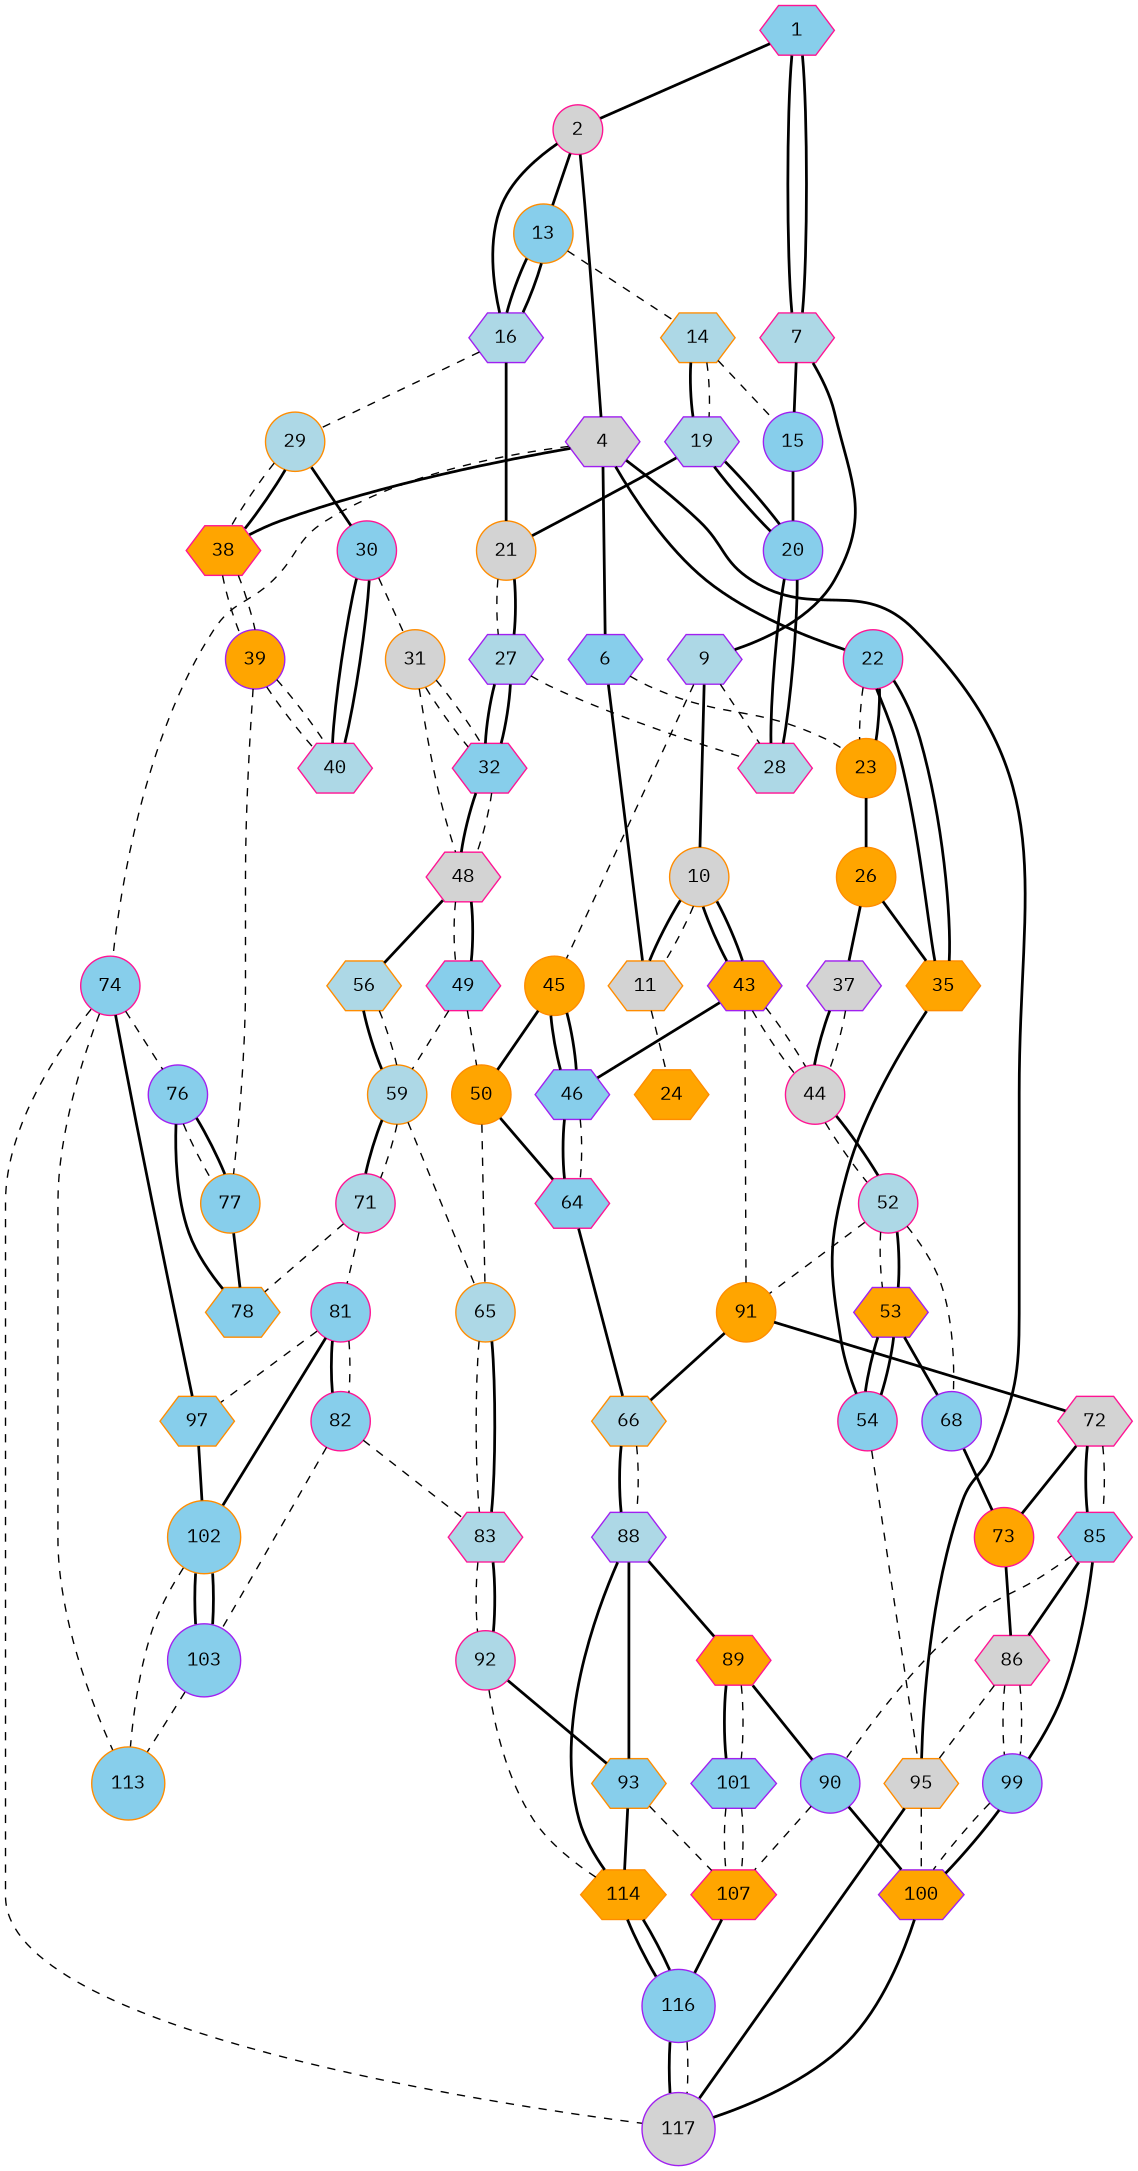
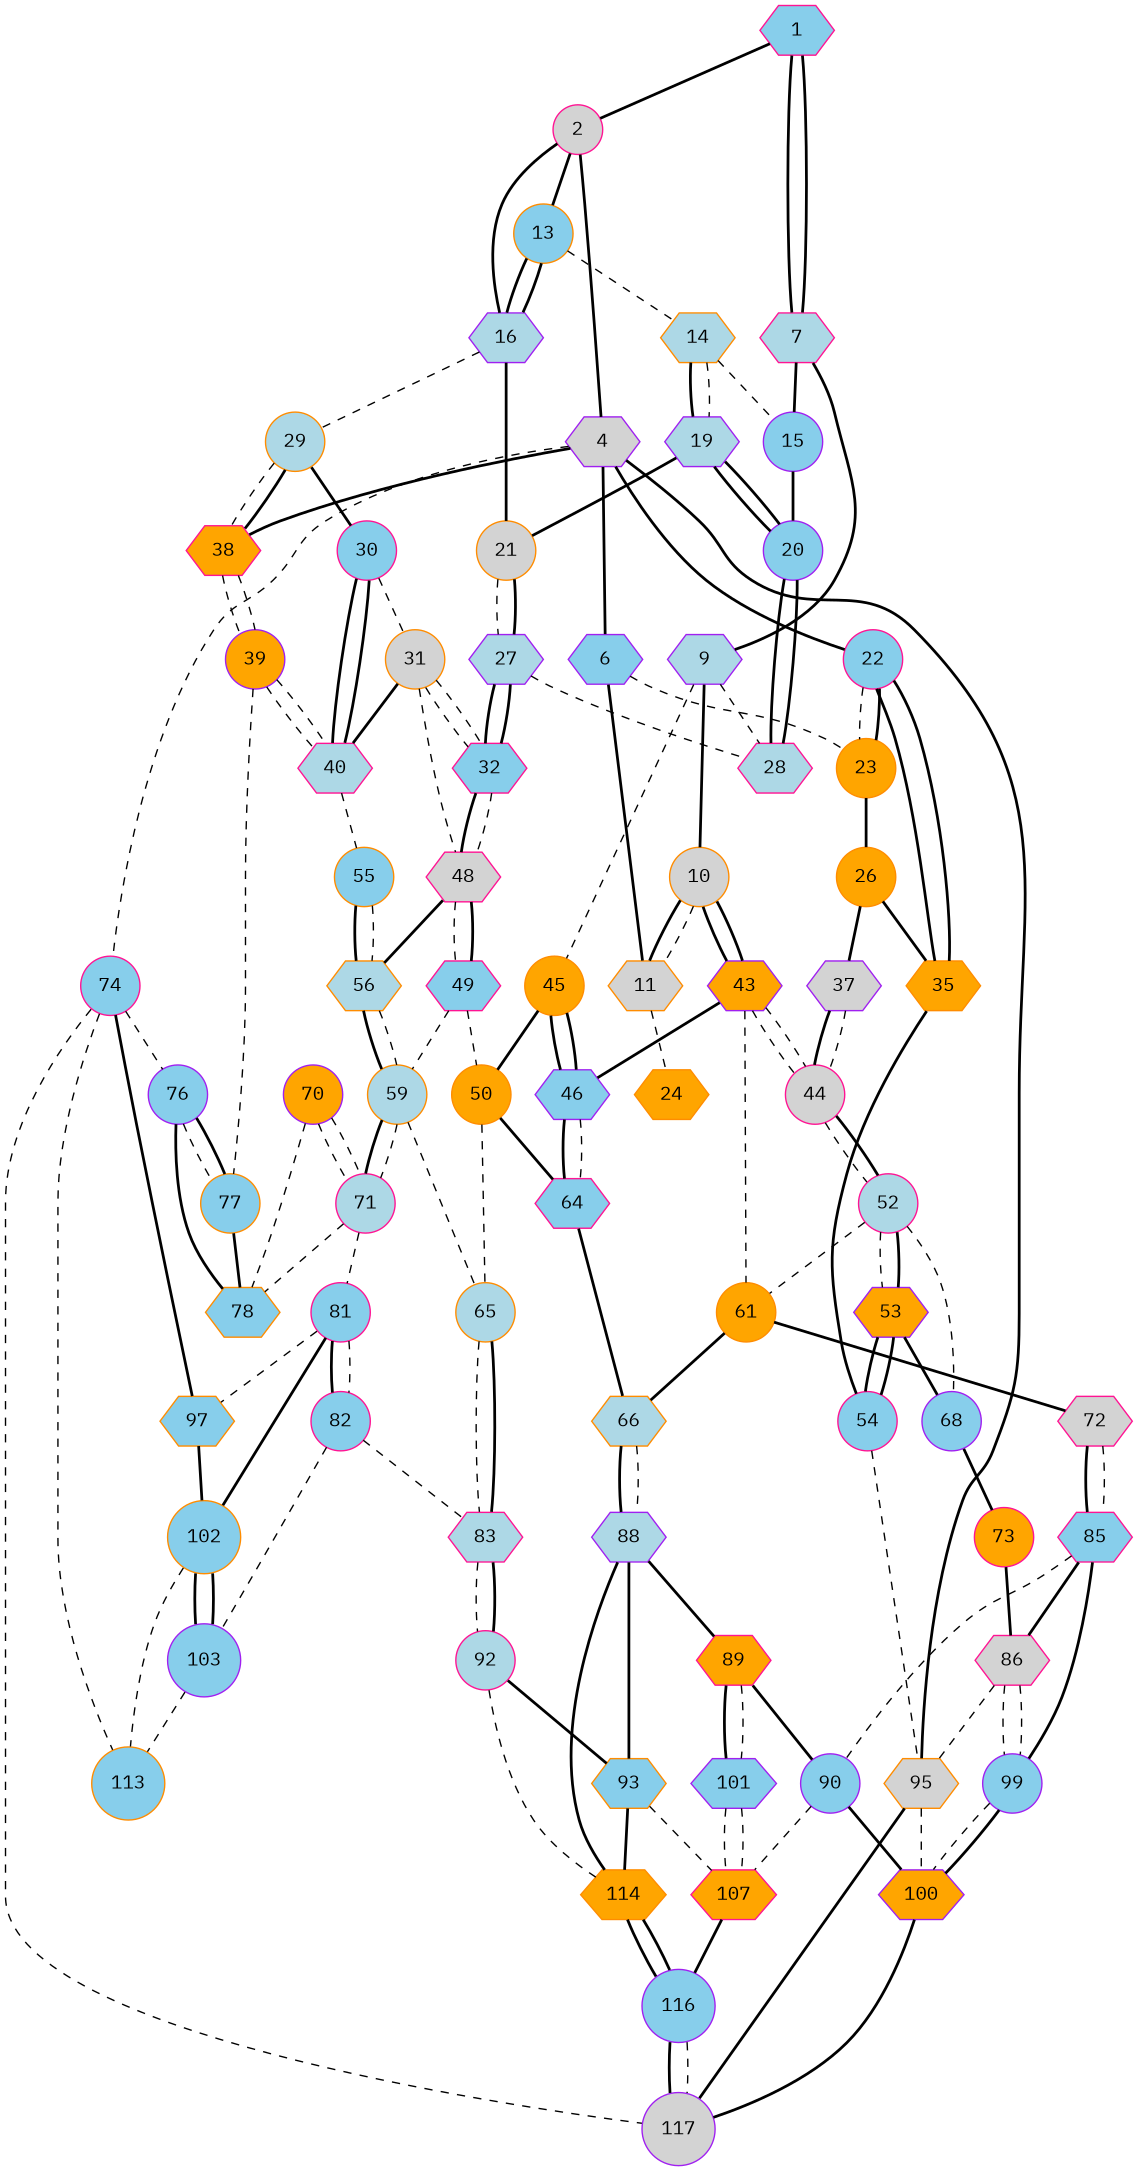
  graph {
    fontname="IBM Plex Mono"
    node [color=deeppink fillcolor=skyblue fontname="IBM Plex Mono" shape=hexagon style=filled]
    edge [fontname="IBM Plex Mono" style=bold]
    1
    2 [fillcolor=lightgrey shape=circle super="+3"]
    7 [fillcolor=lightblue super="+8"]
    4 [color=purple fillcolor=lightgrey super="+5"]
    13 [color=darkorange shape=circle]
    16 [color=purple fillcolor=lightblue super="+17"]
    9 [color=purple fillcolor=lightblue super="+33"]
    15 [color=purple shape=circle super="+18"]
    6 [color=purple super="+12"]
    22 [shape=circle]
    38 [fillcolor=orange]
    74 [shape=circle super="+75"]
    95 [color=darkorange fillcolor=lightgrey super="+96"]
    14 [color=darkorange fillcolor=lightblue]
    21 [color=darkorange fillcolor=lightgrey shape=circle]
    29 [color=darkorange fillcolor=lightblue shape=circle]
    11 [color=darkorange fillcolor=lightgrey]
    23 [color=darkorange fillcolor=orange shape=circle]
    35 [color=darkorange fillcolor=orange]
    39 [color=purple fillcolor=orange shape=circle super="+57"]
    76 [color=purple shape=circle]
    97 [color=darkorange]
    113 [color=darkorange shape=circle super="+115"]
    117 [color=purple fillcolor=lightgrey shape=circle]
    100 [color=purple fillcolor=orange super="+106"]
    24 [color=darkorange fillcolor=orange super="+36"]
    26 [color=darkorange fillcolor=orange shape=circle super="+34"]
    10 [color=darkorange fillcolor=lightgrey shape=circle]
    28 [fillcolor=lightblue]
    45 [color=darkorange fillcolor=orange shape=circle]
    20 [color=purple shape=circle]
    43 [color=purple fillcolor=orange super="+47"]
    46 [color=purple]
    50 [color=darkorange fillcolor=orange shape=circle super="+63"]
    44 [fillcolor=lightgrey shape=circle]
-   61 [color=darkorange fillcolor=orange shape=circle super="+67" label=91]
+   61 [color=darkorange fillcolor=orange shape=circle super="+67"]
    19 [color=purple fillcolor=lightblue]
    27 [color=purple fillcolor=lightblue]
    30 [shape=circle]
    32
    54 [shape=circle]
    37 [color=purple fillcolor=lightgrey]
    48 [fillcolor=lightgrey super="+51"]
    31 [color=darkorange fillcolor=lightgrey shape=circle super="+42"]
    40 [fillcolor=lightblue super="+41"]
+   55 [color=darkorange shape=circle]
    49
    56 [color=darkorange fillcolor=lightblue]
    52 [fillcolor=lightblue shape=circle super="+62"]
    77 [color=darkorange shape=circle]
    78 [color=darkorange super="+79"]
    64
    66 [color=darkorange fillcolor=lightblue]
    72 [fillcolor=lightgrey]
    53 [color=purple fillcolor=orange]
    68 [color=purple shape=circle super="+69"]
    65 [color=darkorange fillcolor=lightblue shape=circle]
    59 [color=darkorange fillcolor=lightblue shape=circle super="+60"]
    71 [fillcolor=lightblue shape=circle super="+80"]
    83 [fillcolor=lightblue]
    73 [fillcolor=orange shape=circle super="+84"]
+   70 [color=purple fillcolor=orange shape=circle]
    81 [shape=circle super="+98"]
    88 [color=purple fillcolor=lightblue super="+94"]
    85 [super="+91"]
    92 [fillcolor=lightblue shape=circle super="+110"]
    89 [fillcolor=orange]
    93 [color=darkorange super="+111"]
    114 [color=darkorange fillcolor=orange]
    86 [fillcolor=lightgrey super="+87"]
    82 [shape=circle super="+104"]
    102 [color=darkorange shape=circle super="+108"]
    90 [color=purple shape=circle super="+105"]
    99 [color=purple shape=circle]
    103 [color=purple shape=circle]
    107 [fillcolor=orange super="+112"]
    101 [color=purple]
    116 [color=purple shape=circle]
    1 -- 2
    1 -- 7
    1 -- 7
    2 -- 4
    2 -- 13
    2 -- 16
    7 -- 9
    7 -- 15 [weight=2]
    4 -- 6
    4 -- 22
    4 -- 38
    4 -- 74 [style=dashed]
    4 -- 95
    13 -- 16
    13 -- 16
    13 -- 14 [style=dashed]
    16 -- 21
    16 -- 29 [style=dashed]
    9 -- 10
    9 -- 28 [style=dashed]
    9 -- 45 [style=dashed]
    15 -- 20
    6 -- 11
    6 -- 23 [style=dashed]
    22 -- 23 [style=dashed]
    22 -- 23
    22 -- 35
    22 -- 35
    38 -- 39 [style=dashed]
    38 -- 39 [style=dashed]
    74 -- 76 [style=dashed]
    74 -- 97
    74 -- 113 [style=dashed]
    74 -- 117 [style=dashed]
    95 -- 117
    95 -- 100 [style=dashed]
    14 -- 15 [style=dashed]
    14 -- 19
    14 -- 19 [style=dashed]
    21 -- 27 [style=dashed]
    21 -- 27
    29 -- 38 [style=dashed]
    29 -- 38
    29 -- 30
    11 -- 24 [style=dashed]
    23 -- 26
    35 -- 54
    39 -- 40 [style=dashed]
    39 -- 40 [style=dashed]
    39 -- 77 [style=dashed]
    76 -- 77 [style=dashed]
    76 -- 77
    76 -- 78
    97 -- 102
    100 -- 117
    26 -- 35
    26 -- 37
    10 -- 11
    10 -- 11 [style=dashed]
    10 -- 43
    10 -- 43
    45 -- 46
    45 -- 46
    45 -- 50
    20 -- 28
    20 -- 28
    43 -- 46
    43 -- 44 [style=dashed]
    43 -- 44 [style=dashed]
    43 -- 61 [style=dashed]
    46 -- 64
    46 -- 64 [style=dashed]
    50 -- 64
    50 -- 65 [style=dashed]
    44 -- 52 [style=dashed]
    44 -- 52
    61 -- 66
    61 -- 72
    19 -- 21
    19 -- 20
    19 -- 20
    27 -- 28 [style=dashed]
    27 -- 32
    27 -- 32
    30 -- 31 [style=dashed]
    30 -- 40
    30 -- 40
    32 -- 48
    32 -- 48 [style=dashed]
    54 -- 95 [style=dashed]
    37 -- 44
    37 -- 44 [style=dashed]
    48 -- 49 [style=dashed]
    48 -- 49
    48 -- 56
    31 -- 32 [style=dashed]
    31 -- 32 [style=dashed]
    31 -- 48 [style=dashed]
+   31 -- 40
+   40 -- 55 [style=dashed]
+   55 -- 56
+   55 -- 56 [style=dashed]
    49 -- 50 [style=dashed]
    49 -- 59 [style=dashed]
    56 -- 59
    56 -- 59 [style=dashed]
    52 -- 61 [style=dashed]
    52 -- 53 [style=dashed]
    52 -- 53
    52 -- 68 [style=dashed]
    77 -- 78
    64 -- 66
    66 -- 88
    66 -- 88 [style=dashed]
-   72 -- 73
    72 -- 85
    72 -- 85 [style=dashed]
    53 -- 54
    53 -- 54
    53 -- 68
    68 -- 73 [weight=2]
    65 -- 83 [style=dashed]
    65 -- 83
    59 -- 65 [style=dashed]
    59 -- 71
    59 -- 71 [style=dashed]
    71 -- 78 [style=dashed]
    71 -- 81 [style=dashed]
    83 -- 92 [style=dashed]
    83 -- 92
    73 -- 86
+   70 -- 78 [style=dashed]
+   70 -- 71 [style=dashed]
+   70 -- 71 [style=dashed]
    81 -- 97 [style=dashed]
    81 -- 82
    81 -- 82 [style=dashed]
    81 -- 102
    88 -- 89
    88 -- 93
    88 -- 114
    85 -- 86
    85 -- 90 [style=dashed]
    85 -- 99
    92 -- 93
    92 -- 114 [style=dashed]
    89 -- 90
    89 -- 101
    89 -- 101 [style=dashed]
    93 -- 114
    93 -- 107 [style=dashed]
    114 -- 116
    114 -- 116
    86 -- 95 [style=dashed]
    86 -- 99 [style=dashed]
    86 -- 99 [style=dashed]
    82 -- 83 [style=dashed]
    82 -- 103 [style=dashed]
    102 -- 113 [style=dashed]
    102 -- 103
    102 -- 103
    90 -- 100
    90 -- 107 [style=dashed]
    99 -- 100 [style=dashed]
    99 -- 100
    103 -- 113 [style=dashed]
    107 -- 116
    101 -- 107 [style=dashed]
    101 -- 107 [style=dashed]
    116 -- 117
    116 -- 117 [style=dashed]
  }
